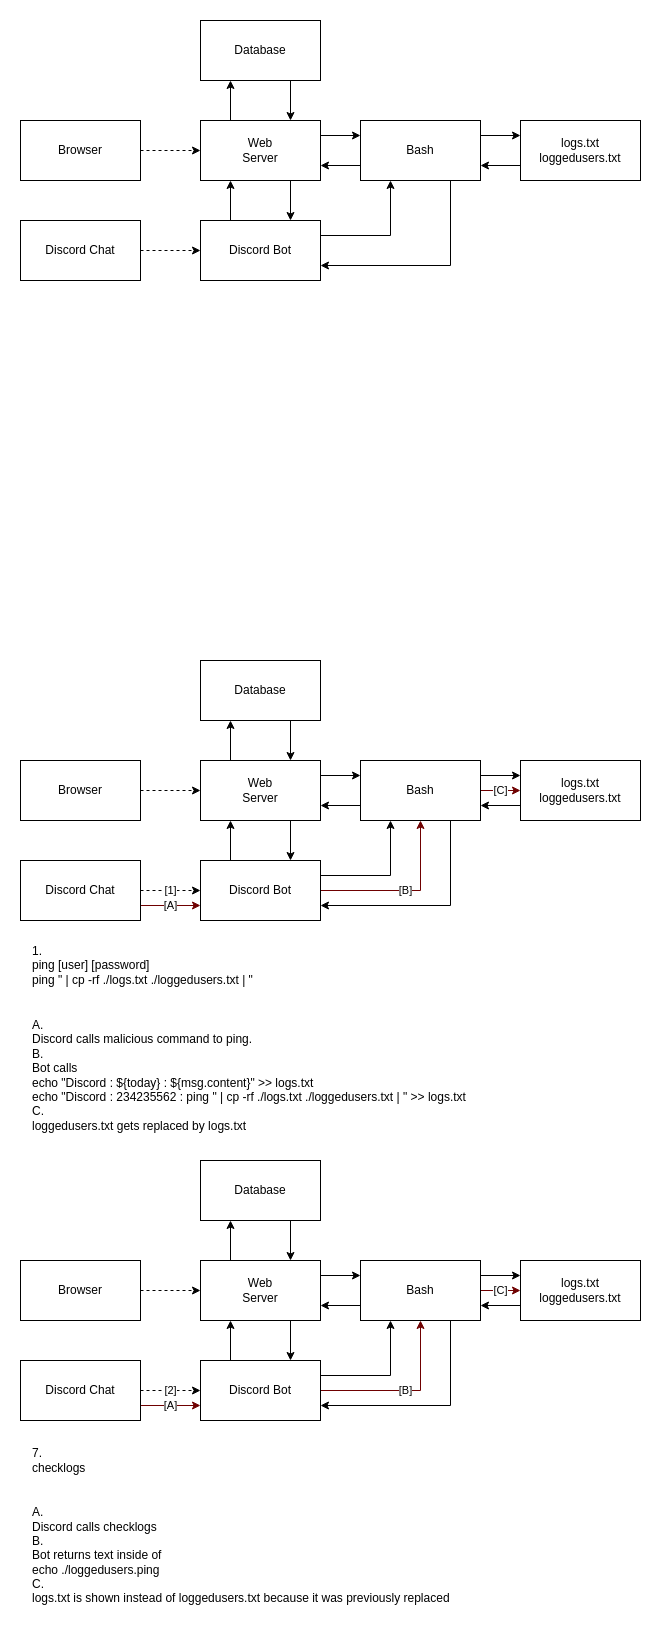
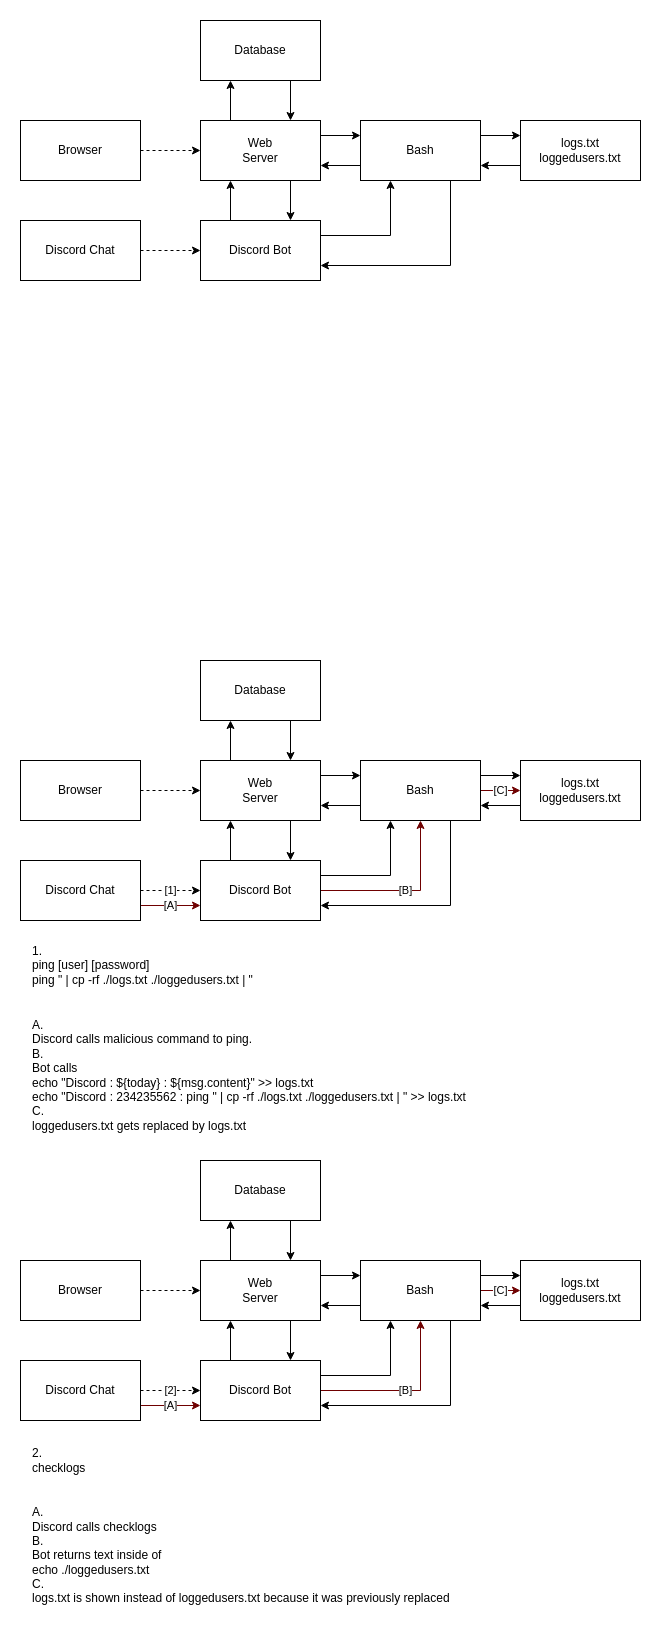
  <mxCell id="0" />
  <mxCell id="1" parent="0" />
  <mxCell id="2" style="edgeStyle=orthogonalEdgeStyle;rounded=0;orthogonalLoop=1;jettySize=auto;html=1;exitX=0.25;exitY=0;exitDx=0;exitDy=0;entryX=0.25;entryY=1;entryDx=0;entryDy=0;" edge="1" parent="1" source="5" target="16"><mxGeometry relative="1" as="geometry" /></mxCell>
  <mxCell id="3" style="edgeStyle=orthogonalEdgeStyle;rounded=0;orthogonalLoop=1;jettySize=auto;html=1;exitX=1;exitY=0.25;exitDx=0;exitDy=0;entryX=0.25;entryY=1;entryDx=0;entryDy=0;" edge="1" parent="1" source="5" target="12"><mxGeometry relative="1" as="geometry" /></mxCell>
  <mxCell id="4" value="[B]" style="edgeStyle=orthogonalEdgeStyle;rounded=0;orthogonalLoop=1;jettySize=auto;html=1;exitX=1;exitY=0.5;exitDx=0;exitDy=0;entryX=0.5;entryY=1;entryDx=0;entryDy=0;fillColor=#a20025;strokeColor=#6F0000;" edge="1" parent="1" source="5" target="12"><mxGeometry relative="1" as="geometry" /></mxCell>
  <mxCell id="5" value="Discord Bot" style="rounded=0;whiteSpace=wrap;html=1;" vertex="1" parent="1"><mxGeometry x="200" y="860" width="120" height="60" as="geometry" /></mxCell>
  <mxCell id="6" style="edgeStyle=orthogonalEdgeStyle;rounded=0;orthogonalLoop=1;jettySize=auto;html=1;exitX=0.75;exitY=1;exitDx=0;exitDy=0;entryX=0.75;entryY=0;entryDx=0;entryDy=0;" edge="1" parent="1" source="7" target="16"><mxGeometry relative="1" as="geometry" /></mxCell>
  <mxCell id="7" value="Database" style="rounded=0;whiteSpace=wrap;html=1;" vertex="1" parent="1"><mxGeometry x="200" y="660" width="120" height="60" as="geometry" /></mxCell>
  <mxCell id="8" style="edgeStyle=orthogonalEdgeStyle;rounded=0;orthogonalLoop=1;jettySize=auto;html=1;exitX=0;exitY=0.75;exitDx=0;exitDy=0;entryX=1;entryY=0.75;entryDx=0;entryDy=0;" edge="1" parent="1" source="12" target="16"><mxGeometry relative="1" as="geometry" /></mxCell>
  <mxCell id="9" style="edgeStyle=orthogonalEdgeStyle;rounded=0;orthogonalLoop=1;jettySize=auto;html=1;exitX=1;exitY=0.25;exitDx=0;exitDy=0;entryX=0;entryY=0.25;entryDx=0;entryDy=0;" edge="1" parent="1" source="12" target="24"><mxGeometry relative="1" as="geometry" /></mxCell>
  <mxCell id="10" style="edgeStyle=orthogonalEdgeStyle;rounded=0;orthogonalLoop=1;jettySize=auto;html=1;exitX=0.75;exitY=1;exitDx=0;exitDy=0;entryX=1;entryY=0.75;entryDx=0;entryDy=0;" edge="1" parent="1" source="12" target="5"><mxGeometry relative="1" as="geometry" /></mxCell>
  <mxCell id="11" value="[C]" style="edgeStyle=orthogonalEdgeStyle;rounded=0;orthogonalLoop=1;jettySize=auto;html=1;exitX=1;exitY=0.5;exitDx=0;exitDy=0;entryX=0;entryY=0.5;entryDx=0;entryDy=0;fillColor=#a20025;strokeColor=#6F0000;" edge="1" parent="1" source="12" target="24"><mxGeometry relative="1" as="geometry" /></mxCell>
  <mxCell id="12" value="Bash" style="rounded=0;whiteSpace=wrap;html=1;" vertex="1" parent="1"><mxGeometry x="360" y="760" width="120" height="60" as="geometry" /></mxCell>
  <mxCell id="13" style="edgeStyle=orthogonalEdgeStyle;rounded=0;orthogonalLoop=1;jettySize=auto;html=1;exitX=0.75;exitY=1;exitDx=0;exitDy=0;entryX=0.75;entryY=0;entryDx=0;entryDy=0;" edge="1" parent="1" source="16" target="5"><mxGeometry relative="1" as="geometry" /></mxCell>
  <mxCell id="14" style="edgeStyle=orthogonalEdgeStyle;rounded=0;orthogonalLoop=1;jettySize=auto;html=1;exitX=0.25;exitY=0;exitDx=0;exitDy=0;entryX=0.25;entryY=1;entryDx=0;entryDy=0;" edge="1" parent="1" source="16" target="7"><mxGeometry relative="1" as="geometry" /></mxCell>
  <mxCell id="15" style="edgeStyle=orthogonalEdgeStyle;rounded=0;orthogonalLoop=1;jettySize=auto;html=1;exitX=1;exitY=0.25;exitDx=0;exitDy=0;entryX=0;entryY=0.25;entryDx=0;entryDy=0;" edge="1" parent="1" source="16" target="12"><mxGeometry relative="1" as="geometry" /></mxCell>
  <mxCell id="16" value="Web &lt;br&gt;Server" style="rounded=0;whiteSpace=wrap;html=1;" vertex="1" parent="1"><mxGeometry x="200" y="760" width="120" height="60" as="geometry" /></mxCell>
  <mxCell id="17" value="[1]" style="edgeStyle=orthogonalEdgeStyle;rounded=0;orthogonalLoop=1;jettySize=auto;html=1;exitX=1;exitY=0.5;exitDx=0;exitDy=0;entryX=0;entryY=0.5;entryDx=0;entryDy=0;dashed=1;" edge="1" parent="1" source="19" target="5"><mxGeometry relative="1" as="geometry"><Array as="points"><mxPoint x="170" y="890" /><mxPoint x="170" y="890" /></Array></mxGeometry></mxCell>
  <mxCell id="18" value="[A]" style="edgeStyle=orthogonalEdgeStyle;rounded=0;orthogonalLoop=1;jettySize=auto;html=1;exitX=1;exitY=0.75;exitDx=0;exitDy=0;entryX=0;entryY=0.75;entryDx=0;entryDy=0;fillColor=#a20025;strokeColor=#6F0000;" edge="1" parent="1" source="19" target="5"><mxGeometry relative="1" as="geometry" /></mxCell>
  <mxCell id="19" value="Discord Chat" style="rounded=0;whiteSpace=wrap;html=1;" vertex="1" parent="1"><mxGeometry x="20" y="860" width="120" height="60" as="geometry" /></mxCell>
  <mxCell id="20" style="edgeStyle=orthogonalEdgeStyle;rounded=0;orthogonalLoop=1;jettySize=auto;html=1;exitX=1;exitY=0.5;exitDx=0;exitDy=0;entryX=0;entryY=0.5;entryDx=0;entryDy=0;dashed=1;" edge="1" parent="1" source="21" target="16"><mxGeometry relative="1" as="geometry" /></mxCell>
  <mxCell id="21" value="Browser" style="rounded=0;whiteSpace=wrap;html=1;" vertex="1" parent="1"><mxGeometry x="20" y="760" width="120" height="60" as="geometry" /></mxCell>
  <mxCell id="22" value="1.&lt;br&gt;ping [user] [password]&lt;br&gt;ping &quot; | cp -rf ./logs.txt ./loggedusers.txt | &quot;" style="text;html=1;strokeColor=none;fillColor=none;align=left;verticalAlign=middle;whiteSpace=wrap;rounded=0;" vertex="1" parent="1"><mxGeometry x="30" y="930" width="270" height="70" as="geometry" /></mxCell>
  <mxCell id="23" style="edgeStyle=orthogonalEdgeStyle;rounded=0;orthogonalLoop=1;jettySize=auto;html=1;exitX=0;exitY=0.75;exitDx=0;exitDy=0;entryX=1;entryY=0.75;entryDx=0;entryDy=0;" edge="1" parent="1" source="24" target="12"><mxGeometry relative="1" as="geometry" /></mxCell>
  <mxCell id="24" value="logs.txt&lt;br&gt;loggedusers.txt" style="rounded=0;whiteSpace=wrap;html=1;" vertex="1" parent="1"><mxGeometry x="520" y="760" width="120" height="60" as="geometry" /></mxCell>
  <mxCell id="25" style="edgeStyle=orthogonalEdgeStyle;rounded=0;orthogonalLoop=1;jettySize=auto;html=1;exitX=0.25;exitY=0;exitDx=0;exitDy=0;entryX=0.25;entryY=1;entryDx=0;entryDy=0;" edge="1" parent="1" source="27" target="37"><mxGeometry relative="1" as="geometry" /></mxCell>
  <mxCell id="26" style="edgeStyle=orthogonalEdgeStyle;rounded=0;orthogonalLoop=1;jettySize=auto;html=1;exitX=1;exitY=0.25;exitDx=0;exitDy=0;entryX=0.25;entryY=1;entryDx=0;entryDy=0;" edge="1" parent="1" source="27" target="33"><mxGeometry relative="1" as="geometry" /></mxCell>
  <mxCell id="27" value="Discord Bot" style="rounded=0;whiteSpace=wrap;html=1;" vertex="1" parent="1"><mxGeometry x="200" y="220" width="120" height="60" as="geometry" /></mxCell>
  <mxCell id="28" style="edgeStyle=orthogonalEdgeStyle;rounded=0;orthogonalLoop=1;jettySize=auto;html=1;exitX=0.75;exitY=1;exitDx=0;exitDy=0;entryX=0.75;entryY=0;entryDx=0;entryDy=0;" edge="1" parent="1" source="29" target="37"><mxGeometry relative="1" as="geometry" /></mxCell>
  <mxCell id="29" value="Database" style="rounded=0;whiteSpace=wrap;html=1;" vertex="1" parent="1"><mxGeometry x="200" y="20" width="120" height="60" as="geometry" /></mxCell>
  <mxCell id="30" style="edgeStyle=orthogonalEdgeStyle;rounded=0;orthogonalLoop=1;jettySize=auto;html=1;exitX=0;exitY=0.75;exitDx=0;exitDy=0;entryX=1;entryY=0.75;entryDx=0;entryDy=0;" edge="1" parent="1" source="33" target="37"><mxGeometry relative="1" as="geometry" /></mxCell>
  <mxCell id="31" style="edgeStyle=orthogonalEdgeStyle;rounded=0;orthogonalLoop=1;jettySize=auto;html=1;exitX=1;exitY=0.25;exitDx=0;exitDy=0;entryX=0;entryY=0.25;entryDx=0;entryDy=0;" edge="1" parent="1" source="33" target="43"><mxGeometry relative="1" as="geometry" /></mxCell>
  <mxCell id="32" style="edgeStyle=orthogonalEdgeStyle;rounded=0;orthogonalLoop=1;jettySize=auto;html=1;exitX=0.75;exitY=1;exitDx=0;exitDy=0;entryX=1;entryY=0.75;entryDx=0;entryDy=0;" edge="1" parent="1" source="33" target="27"><mxGeometry relative="1" as="geometry" /></mxCell>
  <mxCell id="33" value="Bash" style="rounded=0;whiteSpace=wrap;html=1;" vertex="1" parent="1"><mxGeometry x="360" y="120" width="120" height="60" as="geometry" /></mxCell>
  <mxCell id="34" style="edgeStyle=orthogonalEdgeStyle;rounded=0;orthogonalLoop=1;jettySize=auto;html=1;exitX=0.75;exitY=1;exitDx=0;exitDy=0;entryX=0.75;entryY=0;entryDx=0;entryDy=0;" edge="1" parent="1" source="37" target="27"><mxGeometry relative="1" as="geometry" /></mxCell>
  <mxCell id="35" style="edgeStyle=orthogonalEdgeStyle;rounded=0;orthogonalLoop=1;jettySize=auto;html=1;exitX=0.25;exitY=0;exitDx=0;exitDy=0;entryX=0.25;entryY=1;entryDx=0;entryDy=0;" edge="1" parent="1" source="37" target="29"><mxGeometry relative="1" as="geometry" /></mxCell>
  <mxCell id="36" style="edgeStyle=orthogonalEdgeStyle;rounded=0;orthogonalLoop=1;jettySize=auto;html=1;exitX=1;exitY=0.25;exitDx=0;exitDy=0;entryX=0;entryY=0.25;entryDx=0;entryDy=0;" edge="1" parent="1" source="37" target="33"><mxGeometry relative="1" as="geometry" /></mxCell>
  <mxCell id="37" value="Web &lt;br&gt;Server" style="rounded=0;whiteSpace=wrap;html=1;" vertex="1" parent="1"><mxGeometry x="200" y="120" width="120" height="60" as="geometry" /></mxCell>
  <mxCell id="38" style="edgeStyle=orthogonalEdgeStyle;rounded=0;orthogonalLoop=1;jettySize=auto;html=1;exitX=1;exitY=0.5;exitDx=0;exitDy=0;entryX=0;entryY=0.5;entryDx=0;entryDy=0;dashed=1;" edge="1" parent="1" source="39" target="27"><mxGeometry relative="1" as="geometry" /></mxCell>
  <mxCell id="39" value="Discord Chat" style="rounded=0;whiteSpace=wrap;html=1;" vertex="1" parent="1"><mxGeometry x="20" y="220" width="120" height="60" as="geometry" /></mxCell>
  <mxCell id="40" style="edgeStyle=orthogonalEdgeStyle;rounded=0;orthogonalLoop=1;jettySize=auto;html=1;exitX=1;exitY=0.5;exitDx=0;exitDy=0;entryX=0;entryY=0.5;entryDx=0;entryDy=0;dashed=1;" edge="1" parent="1" source="41" target="37"><mxGeometry relative="1" as="geometry" /></mxCell>
  <mxCell id="41" value="Browser" style="rounded=0;whiteSpace=wrap;html=1;" vertex="1" parent="1"><mxGeometry x="20" y="120" width="120" height="60" as="geometry" /></mxCell>
  <mxCell id="42" style="edgeStyle=orthogonalEdgeStyle;rounded=0;orthogonalLoop=1;jettySize=auto;html=1;exitX=0;exitY=0.75;exitDx=0;exitDy=0;entryX=1;entryY=0.75;entryDx=0;entryDy=0;" edge="1" parent="1" source="43" target="33"><mxGeometry relative="1" as="geometry" /></mxCell>
  <mxCell id="43" value="logs.txt&lt;br&gt;loggedusers.txt" style="rounded=0;whiteSpace=wrap;html=1;" vertex="1" parent="1"><mxGeometry x="520" y="120" width="120" height="60" as="geometry" /></mxCell>
  <mxCell id="44" value="A.&lt;br&gt;Discord calls malicious command to ping.&lt;br&gt;B.&lt;br&gt;Bot calls&amp;nbsp;&lt;br&gt;echo &quot;Discord : ${today} : ${msg.content}&quot; &amp;gt;&amp;gt; logs.txt&lt;br&gt;echo &quot;Discord : 234235562 : ping &quot; | cp -rf ./logs.txt ./loggedusers.txt | &quot; &amp;gt;&amp;gt; logs.txt&lt;br&gt;C.&lt;br&gt;loggedusers.txt gets replaced by logs.txt" style="text;html=1;strokeColor=none;fillColor=none;align=left;verticalAlign=middle;whiteSpace=wrap;rounded=0;" vertex="1" parent="1"><mxGeometry x="30" y="1010" width="530" height="130" as="geometry" /></mxCell>
  <mxCell id="45" style="edgeStyle=orthogonalEdgeStyle;rounded=0;orthogonalLoop=1;jettySize=auto;html=1;exitX=0.25;exitY=0;exitDx=0;exitDy=0;entryX=0.25;entryY=1;entryDx=0;entryDy=0;" edge="1" parent="1" source="48" target="59"><mxGeometry relative="1" as="geometry" /></mxCell>
  <mxCell id="46" style="edgeStyle=orthogonalEdgeStyle;rounded=0;orthogonalLoop=1;jettySize=auto;html=1;exitX=1;exitY=0.25;exitDx=0;exitDy=0;entryX=0.25;entryY=1;entryDx=0;entryDy=0;" edge="1" parent="1" source="48" target="55"><mxGeometry relative="1" as="geometry" /></mxCell>
  <mxCell id="47" value="[B]" style="edgeStyle=orthogonalEdgeStyle;rounded=0;orthogonalLoop=1;jettySize=auto;html=1;exitX=1;exitY=0.5;exitDx=0;exitDy=0;entryX=0.5;entryY=1;entryDx=0;entryDy=0;fillColor=#a20025;strokeColor=#6F0000;" edge="1" parent="1" source="48" target="55"><mxGeometry relative="1" as="geometry" /></mxCell>
  <mxCell id="48" value="Discord Bot" style="rounded=0;whiteSpace=wrap;html=1;" vertex="1" parent="1"><mxGeometry x="200" y="1360" width="120" height="60" as="geometry" /></mxCell>
  <mxCell id="49" style="edgeStyle=orthogonalEdgeStyle;rounded=0;orthogonalLoop=1;jettySize=auto;html=1;exitX=0.75;exitY=1;exitDx=0;exitDy=0;entryX=0.75;entryY=0;entryDx=0;entryDy=0;" edge="1" parent="1" source="50" target="59"><mxGeometry relative="1" as="geometry" /></mxCell>
  <mxCell id="50" value="Database" style="rounded=0;whiteSpace=wrap;html=1;" vertex="1" parent="1"><mxGeometry x="200" y="1160" width="120" height="60" as="geometry" /></mxCell>
  <mxCell id="51" style="edgeStyle=orthogonalEdgeStyle;rounded=0;orthogonalLoop=1;jettySize=auto;html=1;exitX=0;exitY=0.75;exitDx=0;exitDy=0;entryX=1;entryY=0.75;entryDx=0;entryDy=0;" edge="1" parent="1" source="55" target="59"><mxGeometry relative="1" as="geometry" /></mxCell>
  <mxCell id="52" style="edgeStyle=orthogonalEdgeStyle;rounded=0;orthogonalLoop=1;jettySize=auto;html=1;exitX=1;exitY=0.25;exitDx=0;exitDy=0;entryX=0;entryY=0.25;entryDx=0;entryDy=0;" edge="1" parent="1" source="55" target="67"><mxGeometry relative="1" as="geometry" /></mxCell>
  <mxCell id="53" style="edgeStyle=orthogonalEdgeStyle;rounded=0;orthogonalLoop=1;jettySize=auto;html=1;exitX=0.75;exitY=1;exitDx=0;exitDy=0;entryX=1;entryY=0.75;entryDx=0;entryDy=0;" edge="1" parent="1" source="55" target="48"><mxGeometry relative="1" as="geometry" /></mxCell>
  <mxCell id="54" value="[C]" style="edgeStyle=orthogonalEdgeStyle;rounded=0;orthogonalLoop=1;jettySize=auto;html=1;exitX=1;exitY=0.5;exitDx=0;exitDy=0;entryX=0;entryY=0.5;entryDx=0;entryDy=0;fillColor=#a20025;strokeColor=#6F0000;" edge="1" parent="1" source="55" target="67"><mxGeometry relative="1" as="geometry" /></mxCell>
  <mxCell id="55" value="Bash" style="rounded=0;whiteSpace=wrap;html=1;" vertex="1" parent="1"><mxGeometry x="360" y="1260" width="120" height="60" as="geometry" /></mxCell>
  <mxCell id="56" style="edgeStyle=orthogonalEdgeStyle;rounded=0;orthogonalLoop=1;jettySize=auto;html=1;exitX=0.75;exitY=1;exitDx=0;exitDy=0;entryX=0.75;entryY=0;entryDx=0;entryDy=0;" edge="1" parent="1" source="59" target="48"><mxGeometry relative="1" as="geometry" /></mxCell>
  <mxCell id="57" style="edgeStyle=orthogonalEdgeStyle;rounded=0;orthogonalLoop=1;jettySize=auto;html=1;exitX=0.25;exitY=0;exitDx=0;exitDy=0;entryX=0.25;entryY=1;entryDx=0;entryDy=0;" edge="1" parent="1" source="59" target="50"><mxGeometry relative="1" as="geometry" /></mxCell>
  <mxCell id="58" style="edgeStyle=orthogonalEdgeStyle;rounded=0;orthogonalLoop=1;jettySize=auto;html=1;exitX=1;exitY=0.25;exitDx=0;exitDy=0;entryX=0;entryY=0.25;entryDx=0;entryDy=0;" edge="1" parent="1" source="59" target="55"><mxGeometry relative="1" as="geometry" /></mxCell>
  <mxCell id="59" value="Web &lt;br&gt;Server" style="rounded=0;whiteSpace=wrap;html=1;" vertex="1" parent="1"><mxGeometry x="200" y="1260" width="120" height="60" as="geometry" /></mxCell>
  <mxCell id="60" value="[2]" style="edgeStyle=orthogonalEdgeStyle;rounded=0;orthogonalLoop=1;jettySize=auto;html=1;exitX=1;exitY=0.5;exitDx=0;exitDy=0;entryX=0;entryY=0.5;entryDx=0;entryDy=0;dashed=1;" edge="1" parent="1" source="62" target="48"><mxGeometry relative="1" as="geometry"><Array as="points"><mxPoint x="170" y="1390" /><mxPoint x="170" y="1390" /></Array></mxGeometry></mxCell>
  <mxCell id="61" value="[A]" style="edgeStyle=orthogonalEdgeStyle;rounded=0;orthogonalLoop=1;jettySize=auto;html=1;exitX=1;exitY=0.75;exitDx=0;exitDy=0;entryX=0;entryY=0.75;entryDx=0;entryDy=0;fillColor=#a20025;strokeColor=#6F0000;" edge="1" parent="1" source="62" target="48"><mxGeometry relative="1" as="geometry" /></mxCell>
  <mxCell id="62" value="Discord Chat" style="rounded=0;whiteSpace=wrap;html=1;" vertex="1" parent="1"><mxGeometry x="20" y="1360" width="120" height="60" as="geometry" /></mxCell>
  <mxCell id="63" style="edgeStyle=orthogonalEdgeStyle;rounded=0;orthogonalLoop=1;jettySize=auto;html=1;exitX=1;exitY=0.5;exitDx=0;exitDy=0;entryX=0;entryY=0.5;entryDx=0;entryDy=0;dashed=1;" edge="1" parent="1" source="64" target="59"><mxGeometry relative="1" as="geometry" /></mxCell>
  <mxCell id="64" value="Browser" style="rounded=0;whiteSpace=wrap;html=1;" vertex="1" parent="1"><mxGeometry x="20" y="1260" width="120" height="60" as="geometry" /></mxCell>
- <mxCell id="65" value="7.&lt;br&gt;checklogs" style="text;html=1;strokeColor=none;fillColor=none;align=left;verticalAlign=middle;whiteSpace=wrap;rounded=0;" vertex="1" parent="1"><mxGeometry x="30" y="1440" width="270" height="40" as="geometry" /></mxCell>
+ <mxCell id="65" value="2.&lt;br&gt;checklogs" style="text;html=1;strokeColor=none;fillColor=none;align=left;verticalAlign=middle;whiteSpace=wrap;rounded=0;" vertex="1" parent="1"><mxGeometry x="30" y="1440" width="270" height="40" as="geometry" /></mxCell>
  <mxCell id="66" style="edgeStyle=orthogonalEdgeStyle;rounded=0;orthogonalLoop=1;jettySize=auto;html=1;exitX=0;exitY=0.75;exitDx=0;exitDy=0;entryX=1;entryY=0.75;entryDx=0;entryDy=0;" edge="1" parent="1" source="67" target="55"><mxGeometry relative="1" as="geometry" /></mxCell>
  <mxCell id="67" value="logs.txt&lt;br&gt;loggedusers.txt" style="rounded=0;whiteSpace=wrap;html=1;" vertex="1" parent="1"><mxGeometry x="520" y="1260" width="120" height="60" as="geometry" /></mxCell>
- <mxCell id="68" value="A.&lt;br&gt;Discord calls checklogs&lt;br&gt;B.&lt;br&gt;Bot returns text inside of&lt;br&gt;echo ./loggedusers.ping&lt;br&gt;C.&lt;br&gt;logs.txt is shown instead of loggedusers.txt because it was previously replaced" style="text;html=1;strokeColor=none;fillColor=none;align=left;verticalAlign=middle;whiteSpace=wrap;rounded=0;" vertex="1" parent="1"><mxGeometry x="30" y="1490" width="530" height="130" as="geometry" /></mxCell>
+ <mxCell id="68" value="A.&lt;br&gt;Discord calls checklogs&lt;br&gt;B.&lt;br&gt;Bot returns text inside of&lt;br&gt;echo ./loggedusers.txt&lt;br&gt;C.&lt;br&gt;logs.txt is shown instead of loggedusers.txt because it was previously replaced" style="text;html=1;strokeColor=none;fillColor=none;align=left;verticalAlign=middle;whiteSpace=wrap;rounded=0;" vertex="1" parent="1"><mxGeometry x="30" y="1490" width="530" height="130" as="geometry" /></mxCell>
